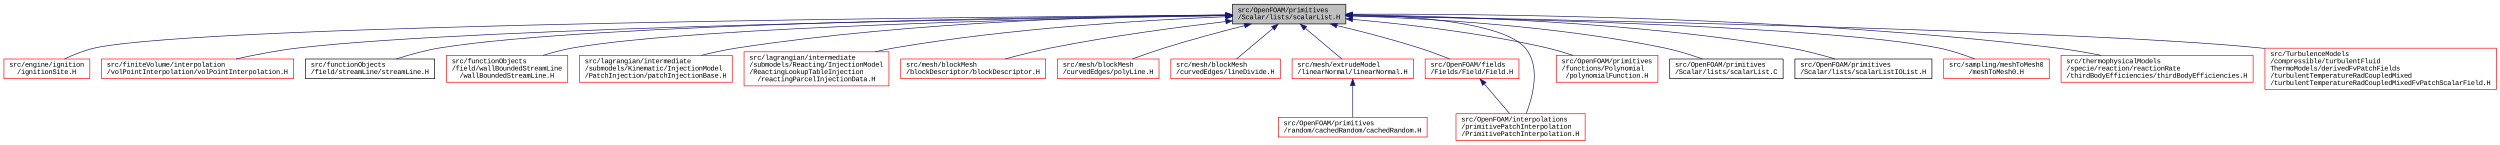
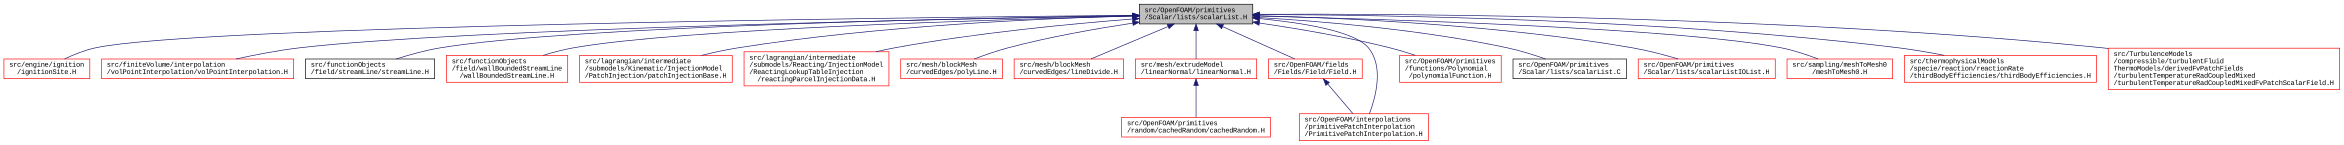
  digraph {
    fontname="Liberation Mono"
    node [color=red fontname="Liberation Mono" fontsize=10 shape=record]
    edge [color=midnightblue dir=back fontname="Liberation Mono" fontsize=10 labelfontname=Helvetica labelfontsize=10 style=solid]
    n1 [color=black fillcolor=grey75 fontcolor=black height=0.2 label="src/OpenFOAM/primitives\l/Scalar/lists/scalarList.H" style=filled width=0.4]
    n2 [height=0.2 label="src/engine/ignition\l/ignitionSite.H" width=0.4]
    n3 [height=0.2 label="src/finiteVolume/interpolation\l/volPointInterpolation/volPointInterpolation.H" width=0.4]
    n4 [color=black height=0.2 label="src/functionObjects\l/field/streamLine/streamLine.H" width=0.4]
    n5 [height=0.2 label="src/functionObjects\l/field/wallBoundedStreamLine\l/wallBoundedStreamLine.H" width=0.4]
    n6 [height=0.2 label="src/lagrangian/intermediate\l/submodels/Kinematic/InjectionModel\l/PatchInjection/patchInjectionBase.H" width=0.4]
    n7 [height=0.2 label="src/lagrangian/intermediate\l/submodels/Reacting/InjectionModel\l/ReactingLookupTableInjection\l/reactingParcelInjectionData.H" width=0.4]
-   n8 [height=0.2 label="src/mesh/blockMesh\l/blockDescriptor/blockDescriptor.H" width=0.4]
    n9 [height=0.2 label="src/mesh/blockMesh\l/curvedEdges/polyLine.H" width=0.4]
    n10 [height=0.2 label="src/mesh/blockMesh\l/curvedEdges/lineDivide.H" width=0.4]
    n11 [height=0.2 label="src/mesh/extrudeModel\l/linearNormal/linearNormal.H" width=0.4]
    n12 [height=0.2 label="src/OpenFOAM/fields\l/Fields/Field/Field.H" width=0.4]
    n13 [height=0.2 label="src/OpenFOAM/interpolations\l/primitivePatchInterpolation\l/PrimitivePatchInterpolation.H" width=0.4]
    n14 [height=0.2 label="src/OpenFOAM/primitives\l/functions/Polynomial\l/polynomialFunction.H" width=0.4]
    n15 [color=black height=0.2 label="src/OpenFOAM/primitives\l/Scalar/lists/scalarList.C" width=0.4]
-   n16 [color=black height=0.2 label="src/OpenFOAM/primitives\l/Scalar/lists/scalarListIOList.H" width=0.4]
+   n16 [height=0.2 label="src/OpenFOAM/primitives\l/Scalar/lists/scalarListIOList.H" width=0.4]
    n17 [height=0.2 label="src/sampling/meshToMesh0\l/meshToMesh0.H" width=0.4]
    n18 [height=0.2 label="src/thermophysicalModels\l/specie/reaction/reactionRate\l/thirdBodyEfficiencies/thirdBodyEfficiencies.H" width=0.4]
    n19 [height=0.2 label="src/TurbulenceModels\l/compressible/turbulentFluid\lThermoModels/derivedFvPatchFields\l/turbulentTemperatureRadCoupledMixed\l/turbulentTemperatureRadCoupledMixedFvPatchScalarField.H" width=0.4]
    n20 [height=0.2 label="src/OpenFOAM/primitives\l/random/cachedRandom/cachedRandom.H" width=0.4]
    n1 -> n2
    n1 -> n3
    n1 -> n4
    n1 -> n5
    n1 -> n6
    n1 -> n7
-   n1 -> n8
    n1 -> n9
    n1 -> n10
    n1 -> n11
    n1 -> n12
    n1 -> n13
    n1 -> n14
    n1 -> n15
    n1 -> n16
    n1 -> n17
    n1 -> n18
    n1 -> n19
    n11 -> n20
    n12 -> n13
  }
